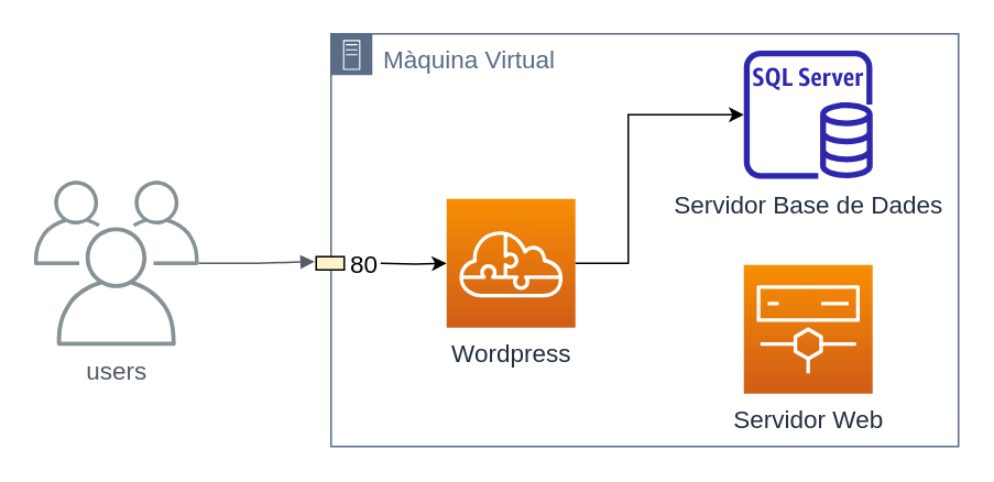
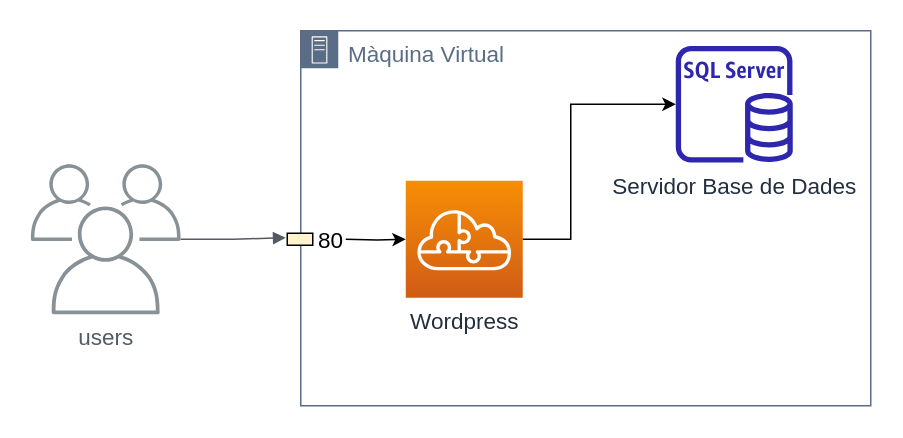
  <mxCell id="0" />
  <mxCell id="1" parent="0" />
  <mxCell id="2" value="Màquina Virtual" style="points=[[0,0],[0.25,0],[0.5,0],[0.75,0],[1,0],[1,0.25],[1,0.5],[1,0.75],[1,1],[0.75,1],[0.5,1],[0.25,1],[0,1],[0,0.75],[0,0.5],[0,0.25]];outlineConnect=0;gradientColor=none;html=1;whiteSpace=wrap;fontSize=15;fontStyle=0;container=1;pointerEvents=0;collapsible=0;recursiveResize=0;shape=mxgraph.aws4.group;grIcon=mxgraph.aws4.group_on_premise;strokeColor=#5A6C86;fillColor=none;verticalAlign=top;align=left;spacingLeft=30;fontColor=#5A6C86;dashed=0;" vertex="1" parent="1"><mxGeometry x="200" y="20" width="380" height="250" as="geometry" /></mxCell>
  <mxCell id="3" value="Wordpress" style="sketch=0;points=[[0,0,0],[0.25,0,0],[0.5,0,0],[0.75,0,0],[1,0,0],[0,1,0],[0.25,1,0],[0.5,1,0],[0.75,1,0],[1,1,0],[0,0.25,0],[0,0.5,0],[0,0.75,0],[1,0.25,0],[1,0.5,0],[1,0.75,0]];outlineConnect=0;fontColor=#232F3E;gradientColor=#F78E04;gradientDirection=north;fillColor=#D05C17;strokeColor=#ffffff;dashed=0;verticalLabelPosition=bottom;verticalAlign=top;align=center;html=1;fontSize=15;fontStyle=0;aspect=fixed;shape=mxgraph.aws4.resourceIcon;resIcon=mxgraph.aws4.serverless_application_repository;" vertex="1" parent="2"><mxGeometry x="70" y="100" width="78" height="78" as="geometry" /></mxCell>
  <mxCell id="4" value="Servidor Base de Dades" style="sketch=0;outlineConnect=0;fontColor=#232F3E;gradientColor=none;fillColor=#2E27AD;strokeColor=none;dashed=0;verticalLabelPosition=bottom;verticalAlign=top;align=center;html=1;fontSize=15;fontStyle=0;aspect=fixed;pointerEvents=1;shape=mxgraph.aws4.rds_sql_server_instance;" vertex="1" parent="2"><mxGeometry x="250" y="10" width="78" height="78" as="geometry" /></mxCell>
  <mxCell id="5" style="edgeStyle=orthogonalEdgeStyle;rounded=0;orthogonalLoop=1;jettySize=auto;html=1;fontSize=15;" edge="1" parent="2" source="3" target="4"><mxGeometry relative="1" as="geometry"><Array as="points"><mxPoint x="180" y="139" /><mxPoint x="180" y="49" /></Array></mxGeometry></mxCell>
- <mxCell id="6" value="Servidor Web" style="sketch=0;points=[[0,0,0],[0.25,0,0],[0.5,0,0],[0.75,0,0],[1,0,0],[0,1,0],[0.25,1,0],[0.5,1,0],[0.75,1,0],[1,1,0],[0,0.25,0],[0,0.5,0],[0,0.75,0],[1,0.25,0],[1,0.5,0],[1,0.75,0]];outlineConnect=0;fontColor=#232F3E;gradientColor=#F78E04;gradientDirection=north;fillColor=#D05C17;strokeColor=#ffffff;dashed=0;verticalLabelPosition=bottom;verticalAlign=top;align=center;html=1;fontSize=15;fontStyle=0;aspect=fixed;shape=mxgraph.aws4.resourceIcon;resIcon=mxgraph.aws4.elemental;" vertex="1" parent="2"><mxGeometry x="250" y="140" width="78" height="78" as="geometry" /></mxCell>
  <mxCell id="7" value="users" style="sketch=0;outlineConnect=0;gradientColor=none;fontColor=#545B64;strokeColor=none;fillColor=#879196;dashed=0;verticalLabelPosition=bottom;verticalAlign=top;align=center;html=1;fontSize=15;fontStyle=0;aspect=fixed;shape=mxgraph.aws4.illustration_users;pointerEvents=1" vertex="1" parent="1"><mxGeometry x="20" y="109" width="100" height="100" as="geometry" /></mxCell>
  <mxCell id="8" style="edgeStyle=orthogonalEdgeStyle;rounded=0;orthogonalLoop=1;jettySize=auto;html=1;fontSize=15;" edge="1" parent="1" target="3"><mxGeometry relative="1" as="geometry"><mxPoint x="230" y="159" as="sourcePoint" /></mxGeometry></mxCell>
  <mxCell id="9" value="80" style="fontStyle=0;labelPosition=right;verticalLabelPosition=middle;align=left;verticalAlign=middle;spacingLeft=2;fontSize=15;fillColor=#fff2cc;" vertex="1" parent="1"><mxGeometry x="191" y="155" width="17" height="8" as="geometry" /></mxCell>
  <mxCell id="10" value="" style="edgeStyle=orthogonalEdgeStyle;html=1;endArrow=block;elbow=vertical;startArrow=none;endFill=1;strokeColor=#545B64;rounded=0;fontSize=15;" edge="1" parent="1" source="7"><mxGeometry width="100" relative="1" as="geometry"><mxPoint x="110" y="430" as="sourcePoint" /><mxPoint x="190" y="158" as="targetPoint" /></mxGeometry></mxCell>
